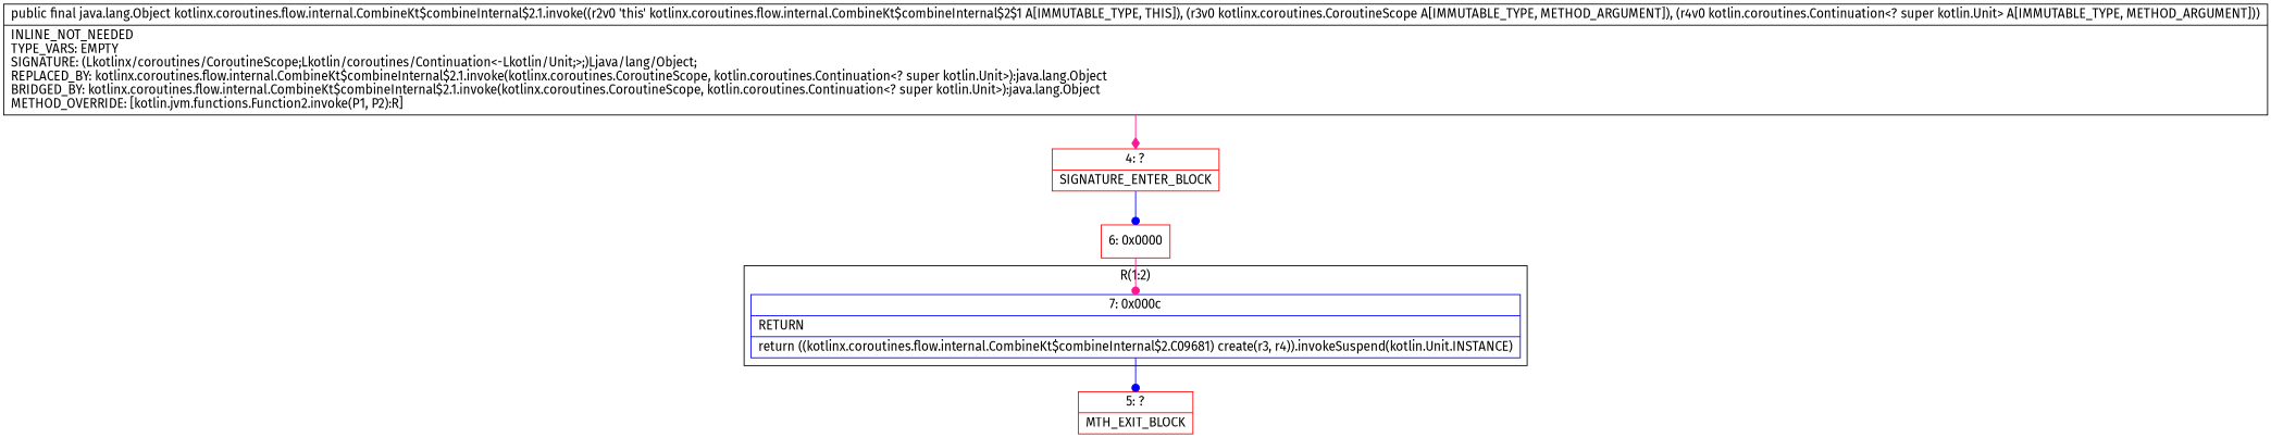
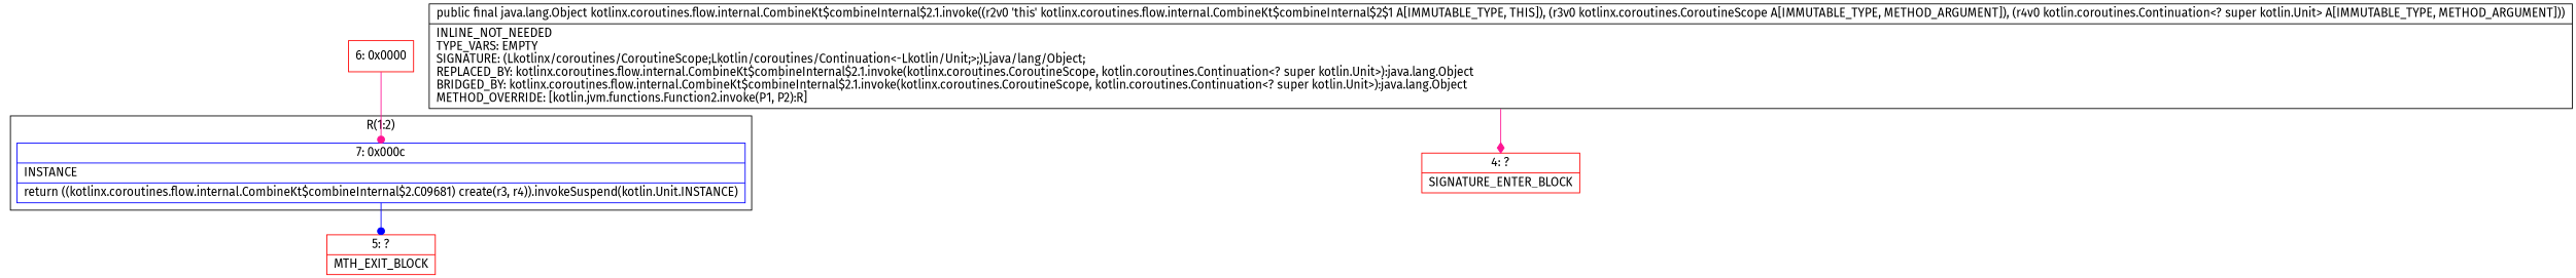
  digraph {
    fontname="Fira Sans"
    node [color=red fontname="Fira Sans" shape=record]
    edge [arrowhead=dot color=blue fontname="Fira Sans"]
-   n1 [color=blue label="{7\:\ 0x000c|RETURN\l|return ((kotlinx.coroutines.flow.internal.CombineKt$combineInternal$2.C09681) create(r3, r4)).invokeSuspend(kotlin.Unit.INSTANCE)\l}"]
+   n1 [color=blue label="{7\:\ 0x000c|INSTANCE\l|return ((kotlinx.coroutines.flow.internal.CombineKt$combineInternal$2.C09681) create(r3, r4)).invokeSuspend(kotlin.Unit.INSTANCE)\l}"]
    n2 [label="{5\:\ ?|MTH_EXIT_BLOCK\l}"]
    n3 [label="{4\:\ ?|SIGNATURE_ENTER_BLOCK\l}"]
    n4 [label="{6\:\ 0x0000}"]
    n5 [label="{public final java.lang.Object kotlinx.coroutines.flow.internal.CombineKt$combineInternal$2.1.invoke((r2v0 'this' kotlinx.coroutines.flow.internal.CombineKt$combineInternal$2$1 A[IMMUTABLE_TYPE, THIS]), (r3v0 kotlinx.coroutines.CoroutineScope A[IMMUTABLE_TYPE, METHOD_ARGUMENT]), (r4v0 kotlin.coroutines.Continuation\<? super kotlin.Unit\> A[IMMUTABLE_TYPE, METHOD_ARGUMENT]))  | INLINE_NOT_NEEDED\lTYPE_VARS: EMPTY\lSIGNATURE: (Lkotlinx\/coroutines\/CoroutineScope;Lkotlin\/coroutines\/Continuation\<\-Lkotlin\/Unit;\>;)Ljava\/lang\/Object;\lREPLACED_BY: kotlinx.coroutines.flow.internal.CombineKt$combineInternal$2.1.invoke(kotlinx.coroutines.CoroutineScope, kotlin.coroutines.Continuation\<? super kotlin.Unit\>):java.lang.Object\lBRIDGED_BY: kotlinx.coroutines.flow.internal.CombineKt$combineInternal$2.1.invoke(kotlinx.coroutines.CoroutineScope, kotlin.coroutines.Continuation\<? super kotlin.Unit\>):java.lang.Object\lMETHOD_OVERRIDE: [kotlin.jvm.functions.Function2.invoke(P1, P2):R]\l}" color=""]
    subgraph cluster_1 {
      label="R(1:2)"
      n1
    }
    n1 -> n2
-   n3 -> n4
    n4 -> n1 [color=deeppink]
    n5 -> n3 [arrowhead=diamond color=deeppink]
  }
